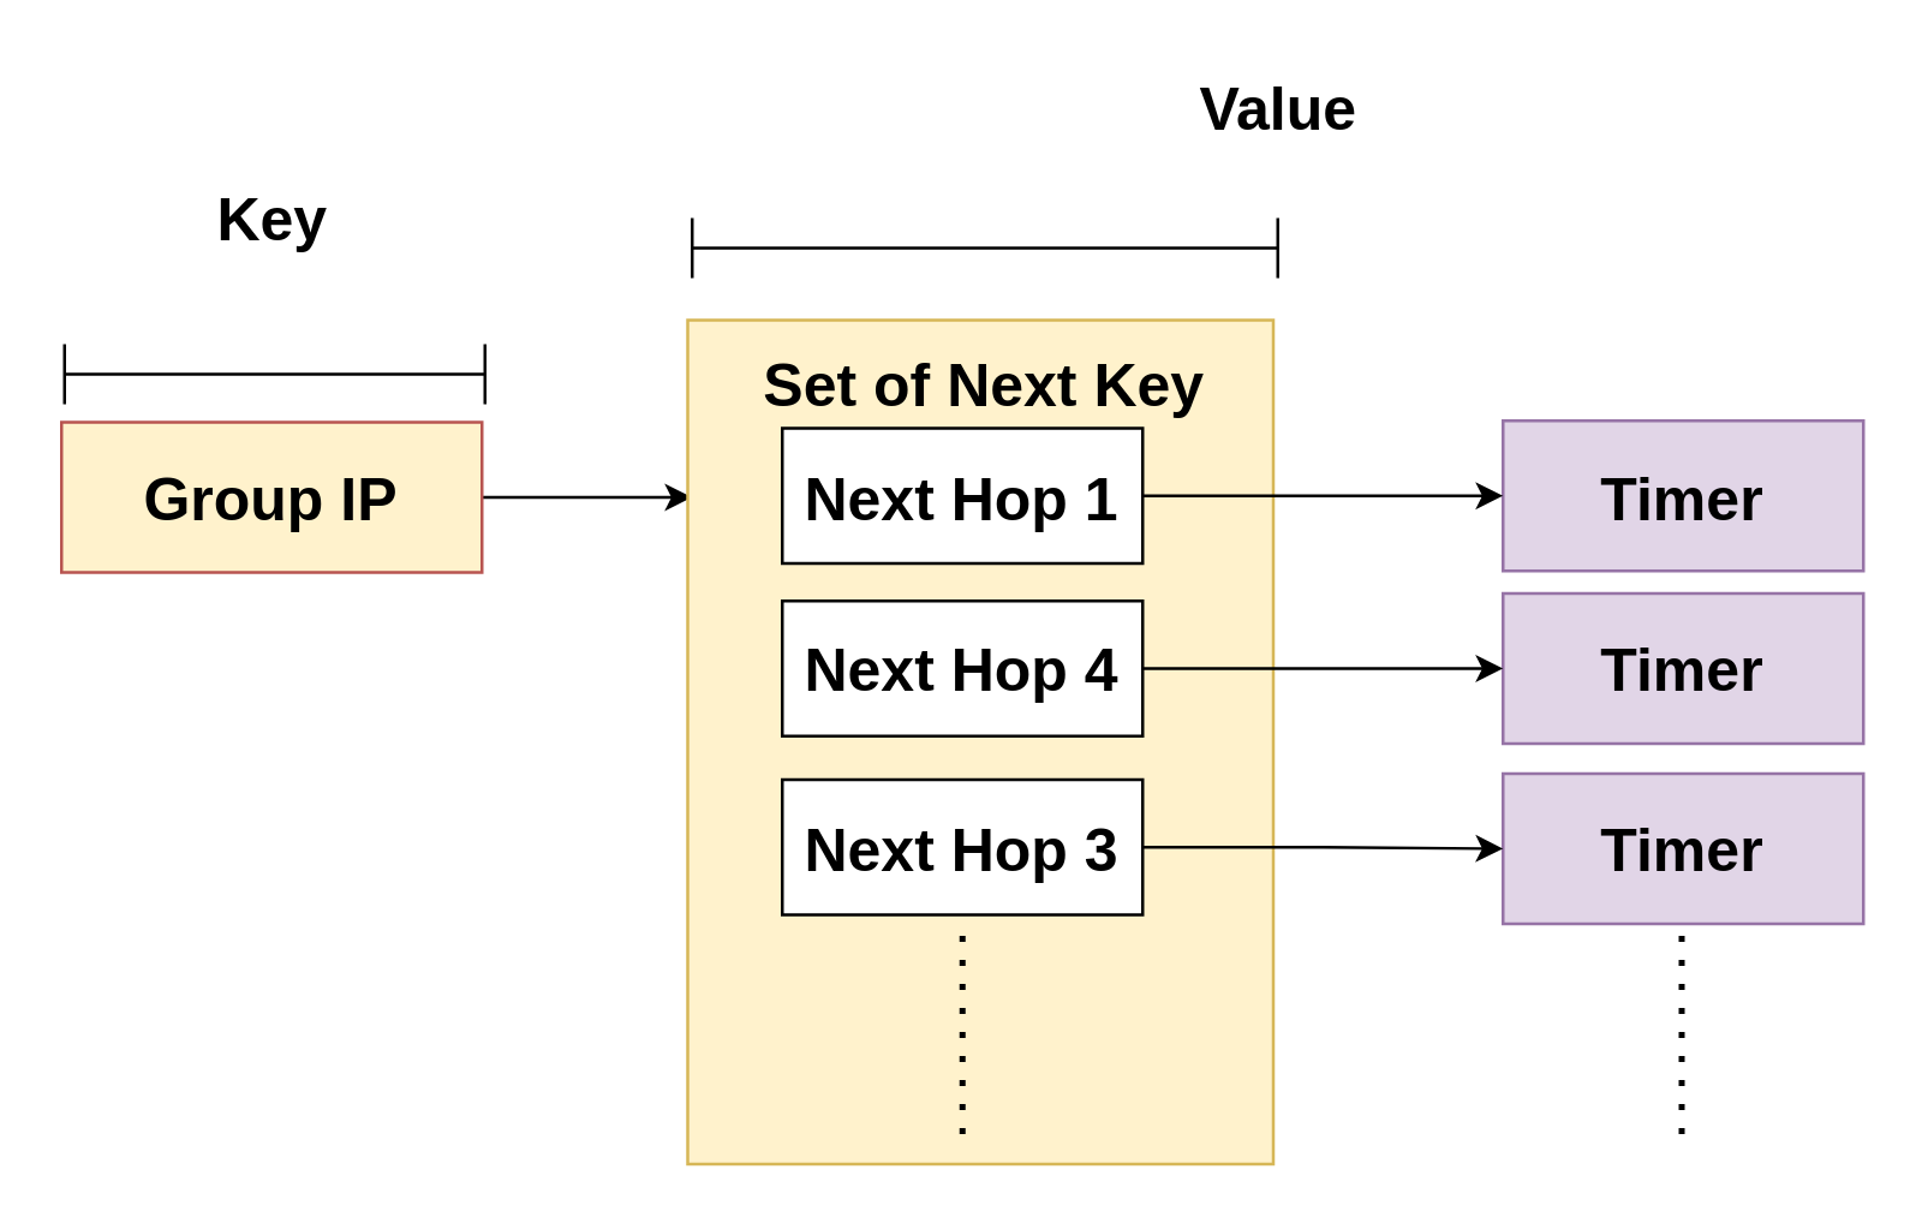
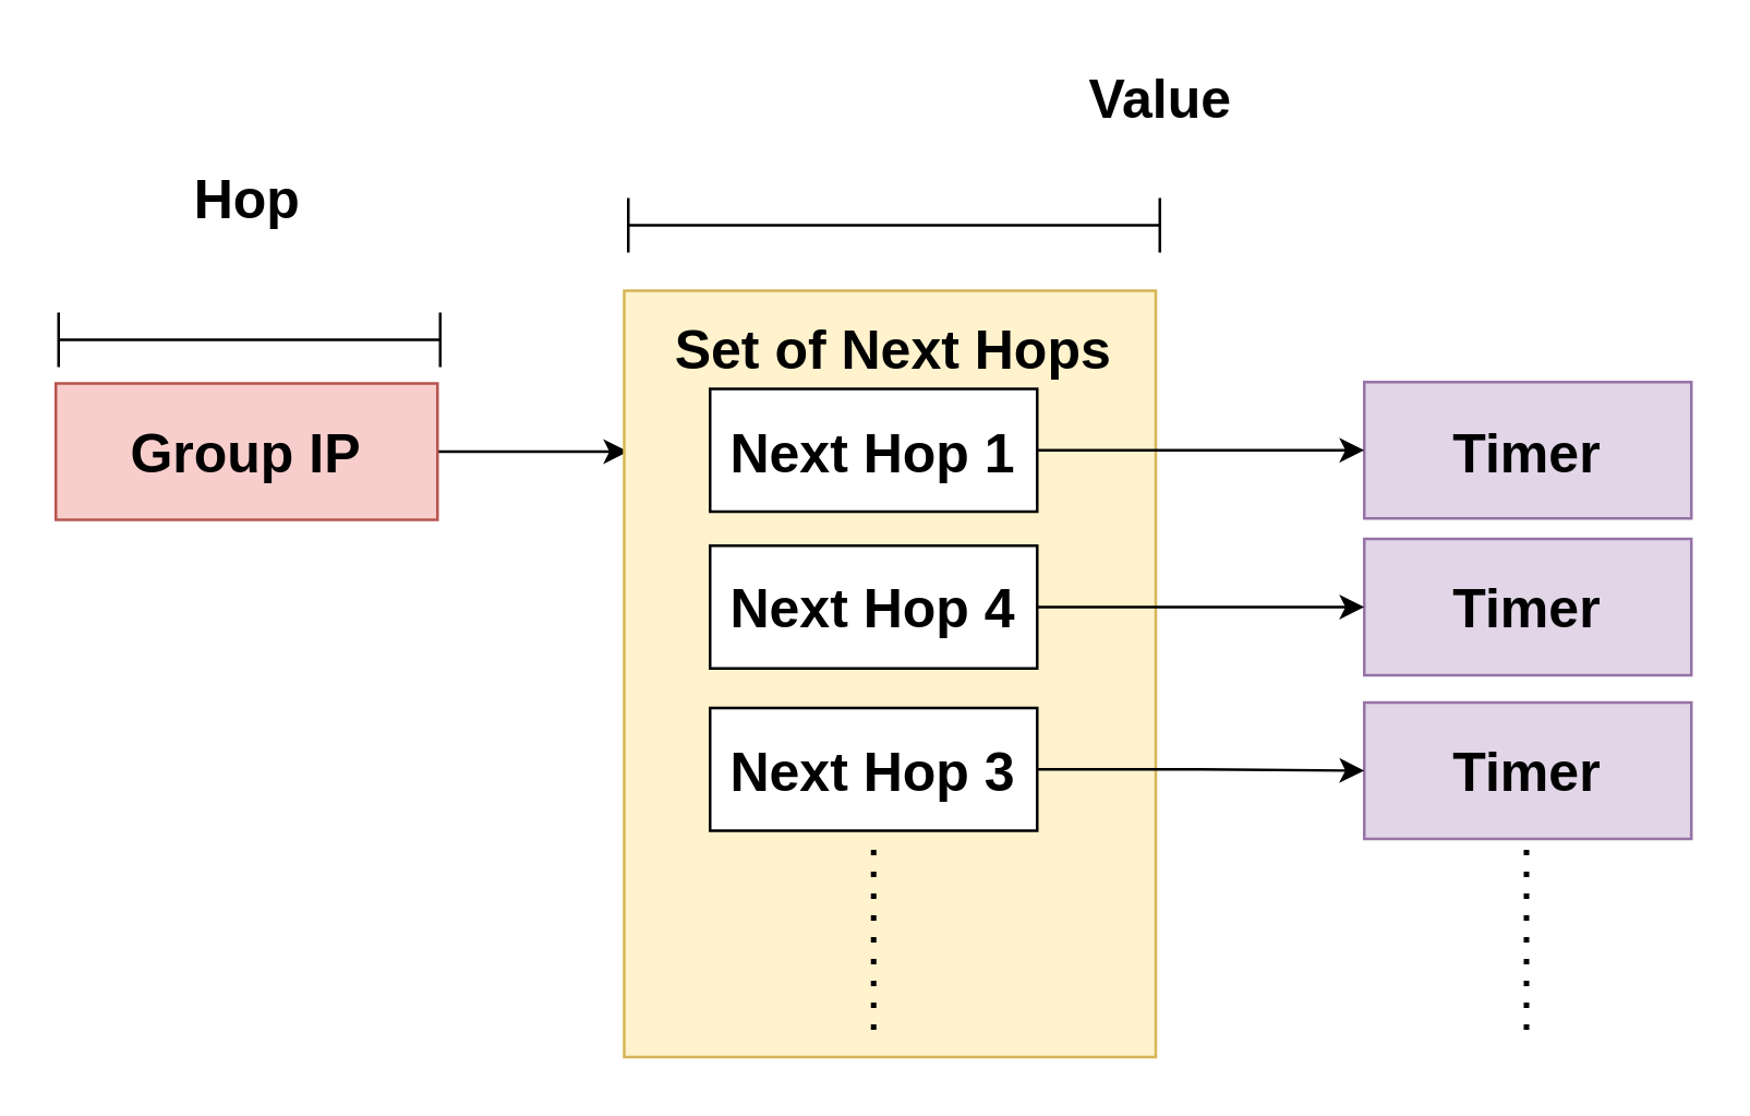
  <mxCell id="0" />
  <mxCell id="1" parent="0" />
  <mxCell id="2" style="edgeStyle=orthogonalEdgeStyle;rounded=0;orthogonalLoop=1;jettySize=auto;html=1;exitX=1;exitY=0.5;exitDx=0;exitDy=0;" parent="1" source="3" edge="1"><mxGeometry relative="1" as="geometry"><mxPoint x="230" y="165" as="targetPoint" /></mxGeometry></mxCell>
- <mxCell id="3" value="Group IP" style="rounded=0;whiteSpace=wrap;html=1;fontSize=20;fillColor=#fff2cc;strokeColor=#b85450;fontStyle=1;" parent="1" vertex="1"><mxGeometry x="20" y="140" width="140" height="50" as="geometry" /></mxCell>
+ <mxCell id="3" value="Group IP" style="rounded=0;whiteSpace=wrap;html=1;fontSize=20;fillColor=#f8cecc;strokeColor=#b85450;fontStyle=1" parent="1" vertex="1"><mxGeometry x="20" y="140" width="140" height="50" as="geometry" /></mxCell>
  <mxCell id="4" value="Timer" style="rounded=0;whiteSpace=wrap;html=1;fontSize=20;fillColor=#e1d5e7;strokeColor=#9673a6;fontStyle=1" parent="1" vertex="1"><mxGeometry x="500" y="139.5" width="120" height="50" as="geometry" /></mxCell>
  <mxCell id="5" value="" style="endArrow=none;html=1;fontSize=20;" parent="1" edge="1"><mxGeometry width="50" height="50" relative="1" as="geometry"><mxPoint x="21" y="124" as="sourcePoint" /><mxPoint x="161" y="124" as="targetPoint" /></mxGeometry></mxCell>
  <mxCell id="6" value="" style="endArrow=none;html=1;fontSize=20;" parent="1" edge="1"><mxGeometry width="50" height="50" relative="1" as="geometry"><mxPoint x="161" y="134" as="sourcePoint" /><mxPoint x="161" y="114" as="targetPoint" /></mxGeometry></mxCell>
  <mxCell id="7" value="" style="rounded=0;whiteSpace=wrap;html=1;fontSize=20;fillColor=#fff2cc;strokeColor=#d6b656;fontStyle=1" parent="1" vertex="1"><mxGeometry x="228.5" y="106" width="195" height="281" as="geometry" /></mxCell>
- <mxCell id="8" value="Key" style="text;html=1;align=center;verticalAlign=middle;resizable=0;points=[];autosize=1;strokeColor=none;fontSize=20;fontStyle=1" parent="1" vertex="1"><mxGeometry x="65" y="57" width="50" height="30" as="geometry" /></mxCell>
+ <mxCell id="8" value="Hop" style="text;html=1;align=center;verticalAlign=middle;resizable=0;points=[];autosize=1;strokeColor=none;fontSize=20;fontStyle=1" parent="1" vertex="1"><mxGeometry x="65" y="57" width="50" height="30" as="geometry" /></mxCell>
  <mxCell id="9" value="Value" style="text;html=1;align=center;verticalAlign=middle;resizable=0;points=[];autosize=1;strokeColor=none;fontSize=20;fontStyle=1" parent="1" vertex="1"><mxGeometry x="390" y="20" width="70" height="30" as="geometry" /></mxCell>
  <mxCell id="10" value="" style="endArrow=none;html=1;fontSize=20;" parent="1" edge="1"><mxGeometry width="50" height="50" relative="1" as="geometry"><mxPoint x="230" y="82" as="sourcePoint" /><mxPoint x="425" y="82" as="targetPoint" /></mxGeometry></mxCell>
  <mxCell id="11" value="" style="endArrow=none;html=1;fontSize=20;" parent="1" edge="1"><mxGeometry width="50" height="50" relative="1" as="geometry"><mxPoint x="230" y="92" as="sourcePoint" /><mxPoint x="230" y="72" as="targetPoint" /></mxGeometry></mxCell>
  <mxCell id="12" value="" style="endArrow=none;html=1;fontSize=20;" parent="1" edge="1"><mxGeometry width="50" height="50" relative="1" as="geometry"><mxPoint x="425" y="92" as="sourcePoint" /><mxPoint x="425" y="72" as="targetPoint" /></mxGeometry></mxCell>
  <mxCell id="13" value="" style="endArrow=none;html=1;fontSize=20;" parent="1" edge="1"><mxGeometry width="50" height="50" relative="1" as="geometry"><mxPoint x="21" y="134" as="sourcePoint" /><mxPoint x="21" y="114" as="targetPoint" /></mxGeometry></mxCell>
- <mxCell id="14" value="Set of Next Key" style="text;html=1;align=center;verticalAlign=middle;resizable=0;points=[];autosize=1;strokeColor=none;fontSize=20;fontStyle=1" vertex="1" parent="1"><mxGeometry x="237" y="112" width="180" height="30" as="geometry" /></mxCell>
+ <mxCell id="14" value="Set of Next Hops" style="text;html=1;align=center;verticalAlign=middle;resizable=0;points=[];autosize=1;strokeColor=none;fontSize=20;fontStyle=1" vertex="1" parent="1"><mxGeometry x="237" y="112" width="180" height="30" as="geometry" /></mxCell>
  <mxCell id="15" value="Timer" style="rounded=0;whiteSpace=wrap;html=1;fontSize=20;fillColor=#e1d5e7;strokeColor=#9673a6;fontStyle=1" vertex="1" parent="1"><mxGeometry x="500" y="197" width="120" height="50" as="geometry" /></mxCell>
  <mxCell id="16" value="Timer" style="rounded=0;whiteSpace=wrap;html=1;fontSize=20;fillColor=#e1d5e7;strokeColor=#9673a6;fontStyle=1" vertex="1" parent="1"><mxGeometry x="500" y="257" width="120" height="50" as="geometry" /></mxCell>
  <mxCell id="17" value="" style="endArrow=none;dashed=1;html=1;dashPattern=1 3;strokeWidth=2;" edge="1" parent="1"><mxGeometry width="50" height="50" relative="1" as="geometry"><mxPoint x="559.5" y="377" as="sourcePoint" /><mxPoint x="559.5" y="307" as="targetPoint" /></mxGeometry></mxCell>
  <mxCell id="18" value="" style="endArrow=none;dashed=1;html=1;dashPattern=1 3;strokeWidth=2;" edge="1" parent="1"><mxGeometry width="50" height="50" relative="1" as="geometry"><mxPoint x="320" y="377" as="sourcePoint" /><mxPoint x="320" y="307" as="targetPoint" /></mxGeometry></mxCell>
  <mxCell id="19" style="edgeStyle=orthogonalEdgeStyle;rounded=0;orthogonalLoop=1;jettySize=auto;html=1;exitX=1;exitY=0.5;exitDx=0;exitDy=0;entryX=0;entryY=0.5;entryDx=0;entryDy=0;fontSize=20;" edge="1" parent="1" source="20" target="4"><mxGeometry relative="1" as="geometry" /></mxCell>
  <mxCell id="20" value="Next Hop 1" style="rounded=0;whiteSpace=wrap;html=1;fontStyle=1;fontSize=20;" vertex="1" parent="1"><mxGeometry x="260" y="142" width="120" height="45" as="geometry" /></mxCell>
  <mxCell id="21" style="edgeStyle=orthogonalEdgeStyle;rounded=0;orthogonalLoop=1;jettySize=auto;html=1;exitX=1;exitY=0.5;exitDx=0;exitDy=0;entryX=0;entryY=0.5;entryDx=0;entryDy=0;fontSize=20;" edge="1" parent="1" source="22" target="15"><mxGeometry relative="1" as="geometry" /></mxCell>
  <mxCell id="22" value="Next Hop 4" style="rounded=0;whiteSpace=wrap;html=1;fontStyle=1;fontSize=20;" vertex="1" parent="1"><mxGeometry x="260" y="199.5" width="120" height="45" as="geometry" /></mxCell>
  <mxCell id="23" style="edgeStyle=orthogonalEdgeStyle;rounded=0;orthogonalLoop=1;jettySize=auto;html=1;exitX=1;exitY=0.5;exitDx=0;exitDy=0;entryX=0;entryY=0.5;entryDx=0;entryDy=0;fontSize=20;" edge="1" parent="1" source="24" target="16"><mxGeometry relative="1" as="geometry" /></mxCell>
  <mxCell id="24" value="Next Hop 3" style="rounded=0;whiteSpace=wrap;html=1;fontStyle=1;fontSize=20;" vertex="1" parent="1"><mxGeometry x="260" y="259" width="120" height="45" as="geometry" /></mxCell>
